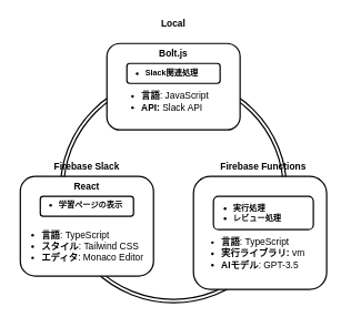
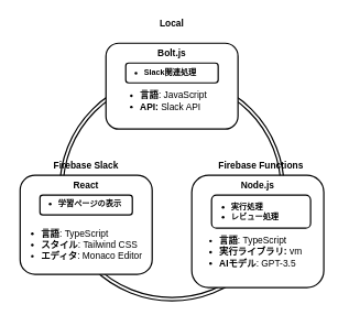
  <mxCell id="0" />
  <mxCell id="1" parent="0" />
  <mxCell id="2" value="" style="ellipse;shape=doubleEllipse;whiteSpace=wrap;html=1;aspect=fixed;strokeColor=#000000;strokeWidth=2;fontSize=14;fontColor=#000000;fillColor=none;" vertex="1" parent="1"><mxGeometry x="90" y="115" width="340" height="340" as="geometry" /></mxCell>
  <mxCell id="3" value="" style="rounded=1;whiteSpace=wrap;html=1;strokeColor=#000000;strokeWidth=2;fontSize=14;fontColor=#000000;fillColor=#FFFFFF;" vertex="1" parent="1"><mxGeometry x="30" y="265" width="200" height="150" as="geometry" /></mxCell>
  <mxCell id="4" value="" style="rounded=1;whiteSpace=wrap;html=1;fillColor=none;strokeColor=#000000;strokeWidth=2;" vertex="1" parent="1"><mxGeometry x="60" y="295" width="140" height="30" as="geometry" /></mxCell>
  <mxCell id="5" value="&lt;font size=&quot;1&quot; color=&quot;#000000&quot;&gt;&lt;b style=&quot;font-size: 14px;&quot;&gt;React&lt;/b&gt;&lt;/font&gt;" style="text;html=1;strokeColor=none;fillColor=none;align=center;verticalAlign=middle;whiteSpace=wrap;rounded=0;strokeWidth=1;" vertex="1" parent="1"><mxGeometry x="100" y="265" width="60" height="30" as="geometry" /></mxCell>
  <mxCell id="6" value="&lt;ul&gt;&lt;li&gt;&lt;b&gt;学習ページの表示&lt;/b&gt;&lt;/li&gt;&lt;/ul&gt;" style="text;html=1;strokeColor=none;fillColor=none;align=left;verticalAlign=middle;whiteSpace=wrap;rounded=0;strokeWidth=1;fontColor=#000000;" vertex="1" parent="1"><mxGeometry x="46" y="295" width="144" height="25" as="geometry" /></mxCell>
  <mxCell id="7" value="&lt;font size=&quot;1&quot; color=&quot;#000000&quot;&gt;&lt;b style=&quot;font-size: 14px;&quot;&gt;Firebase Slack&lt;/b&gt;&lt;/font&gt;" style="text;html=1;strokeColor=none;fillColor=none;align=center;verticalAlign=middle;whiteSpace=wrap;rounded=0;strokeWidth=1;" vertex="1" parent="1"><mxGeometry x="70" y="235" width="120" height="30" as="geometry" /></mxCell>
  <mxCell id="8" value="" style="rounded=1;whiteSpace=wrap;html=1;strokeColor=#000000;strokeWidth=2;fontSize=14;fontColor=#000000;fillColor=#FFFFFF;" vertex="1" parent="1"><mxGeometry x="290" y="265" width="200" height="170" as="geometry" /></mxCell>
  <mxCell id="9" value="" style="rounded=1;whiteSpace=wrap;html=1;fillColor=none;strokeColor=#000000;strokeWidth=2;" vertex="1" parent="1"><mxGeometry x="320" y="295" width="150" height="50" as="geometry" /></mxCell>
+ <mxCell id="10" value="&lt;font size=&quot;1&quot; color=&quot;#000000&quot;&gt;&lt;b style=&quot;font-size: 14px;&quot;&gt;Node.js&lt;/b&gt;&lt;/font&gt;" style="text;html=1;strokeColor=none;fillColor=none;align=center;verticalAlign=middle;whiteSpace=wrap;rounded=0;strokeWidth=1;" vertex="1" parent="1"><mxGeometry x="360" y="265" width="60" height="30" as="geometry" /></mxCell>
  <mxCell id="11" value="&lt;ul&gt;&lt;li&gt;&lt;b&gt;実行処理&lt;/b&gt;&lt;/li&gt;&lt;li&gt;&lt;b&gt;レビュー処理&lt;/b&gt;&lt;/li&gt;&lt;/ul&gt;" style="text;html=1;strokeColor=none;fillColor=none;align=left;verticalAlign=middle;whiteSpace=wrap;rounded=0;strokeWidth=1;fontColor=#000000;" vertex="1" parent="1"><mxGeometry x="308" y="295" width="144" height="50" as="geometry" /></mxCell>
  <mxCell id="12" value="&lt;font size=&quot;1&quot; color=&quot;#000000&quot;&gt;&lt;b style=&quot;font-size: 14px;&quot;&gt;Firebase Functions&lt;/b&gt;&lt;/font&gt;" style="text;html=1;strokeColor=none;fillColor=none;align=center;verticalAlign=middle;whiteSpace=wrap;rounded=0;strokeWidth=1;" vertex="1" parent="1"><mxGeometry x="325" y="235" width="140" height="30" as="geometry" /></mxCell>
  <mxCell id="13" value="" style="rounded=1;whiteSpace=wrap;html=1;strokeColor=#000000;strokeWidth=2;fontSize=14;fontColor=#000000;fillColor=#FFFFFF;" vertex="1" parent="1"><mxGeometry x="160" y="65" width="200" height="130" as="geometry" /></mxCell>
  <mxCell id="14" value="" style="rounded=1;whiteSpace=wrap;html=1;fillColor=none;strokeColor=#000000;strokeWidth=2;" vertex="1" parent="1"><mxGeometry x="190" y="95" width="140" height="30" as="geometry" /></mxCell>
  <mxCell id="15" value="&lt;font size=&quot;1&quot; color=&quot;#000000&quot;&gt;&lt;b style=&quot;font-size: 14px;&quot;&gt;Bolt.js&lt;/b&gt;&lt;/font&gt;" style="text;html=1;strokeColor=none;fillColor=none;align=center;verticalAlign=middle;whiteSpace=wrap;rounded=0;strokeWidth=1;" vertex="1" parent="1"><mxGeometry x="230" y="65" width="60" height="30" as="geometry" /></mxCell>
  <mxCell id="16" value="&lt;ul&gt;&lt;li&gt;&lt;b&gt;Slack関連処理&lt;/b&gt;&lt;/li&gt;&lt;/ul&gt;" style="text;html=1;strokeColor=none;fillColor=none;align=left;verticalAlign=middle;whiteSpace=wrap;rounded=0;strokeWidth=1;fontColor=#000000;" vertex="1" parent="1"><mxGeometry x="176" y="85" width="144" height="50" as="geometry" /></mxCell>
  <mxCell id="17" value="&lt;font color=&quot;#000000&quot;&gt;&lt;span style=&quot;font-size: 14px;&quot;&gt;&lt;b&gt;Local&lt;/b&gt;&lt;/span&gt;&lt;/font&gt;" style="text;html=1;strokeColor=none;fillColor=none;align=center;verticalAlign=middle;whiteSpace=wrap;rounded=0;strokeWidth=1;" vertex="1" parent="1"><mxGeometry x="220" y="20" width="80" height="30" as="geometry" /></mxCell>
  <mxCell id="18" value="&lt;ul&gt;&lt;li&gt;&lt;strong&gt;言語&lt;/strong&gt;: TypeScript&lt;/li&gt;&lt;li&gt;&lt;strong&gt;スタイル&lt;/strong&gt;: Tailwind CSS&lt;/li&gt;&lt;li&gt;&lt;strong&gt;エディタ&lt;/strong&gt;: Monaco Editor&lt;/li&gt;&lt;/ul&gt;" style="text;strokeColor=none;fillColor=none;html=1;whiteSpace=wrap;verticalAlign=middle;overflow=hidden;strokeWidth=2;fontSize=14;fontColor=#000000;" vertex="1" parent="1"><mxGeometry x="20" y="320" width="210" height="100" as="geometry" /></mxCell>
  <mxCell id="19" value="&lt;ul&gt;&lt;li&gt;&lt;strong&gt;言語&lt;/strong&gt;: TypeScript&lt;/li&gt;&lt;li&gt;&lt;b&gt;実行ライブラリ:&amp;nbsp;&lt;/b&gt;vm&lt;/li&gt;&lt;li&gt;&lt;strong&gt;AIモデル&lt;/strong&gt;: GPT-3.5&lt;/li&gt;&lt;/ul&gt;" style="text;whiteSpace=wrap;html=1;fontSize=14;fontColor=#000000;" vertex="1" parent="1"><mxGeometry x="290" y="335" width="180" height="100" as="geometry" /></mxCell>
  <mxCell id="20" value="&lt;ul&gt;&lt;li&gt;&lt;strong&gt;言語&lt;/strong&gt;: JavaScript&lt;/li&gt;&lt;li&gt;&lt;b&gt;API: &lt;/b&gt;Slack API&lt;/li&gt;&lt;/ul&gt;" style="text;whiteSpace=wrap;html=1;fontSize=14;fontColor=#000000;" vertex="1" parent="1"><mxGeometry x="170" y="115" width="150" height="70" as="geometry" /></mxCell>
